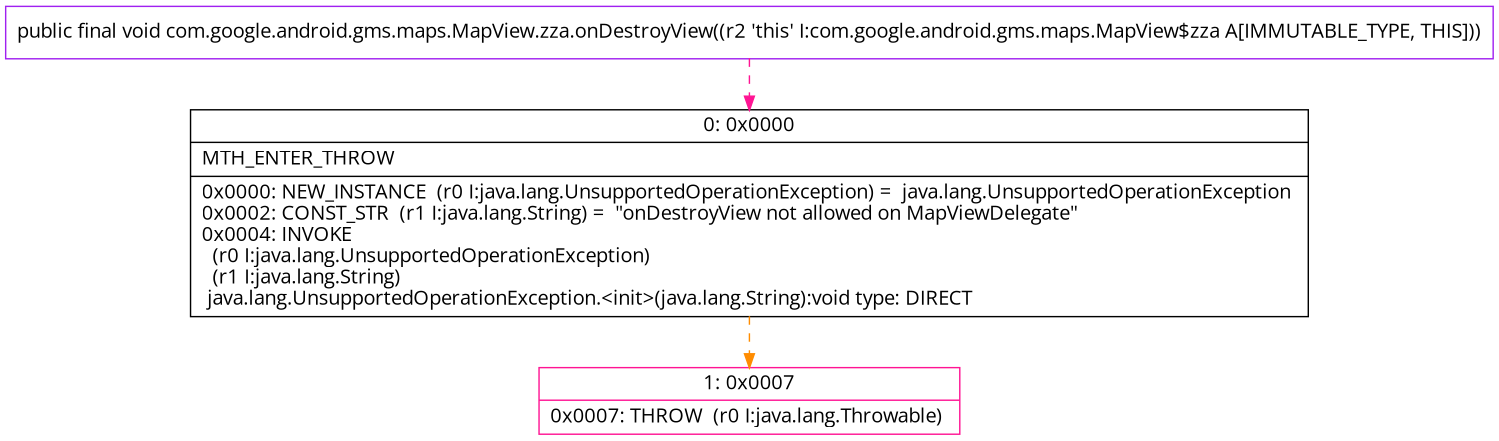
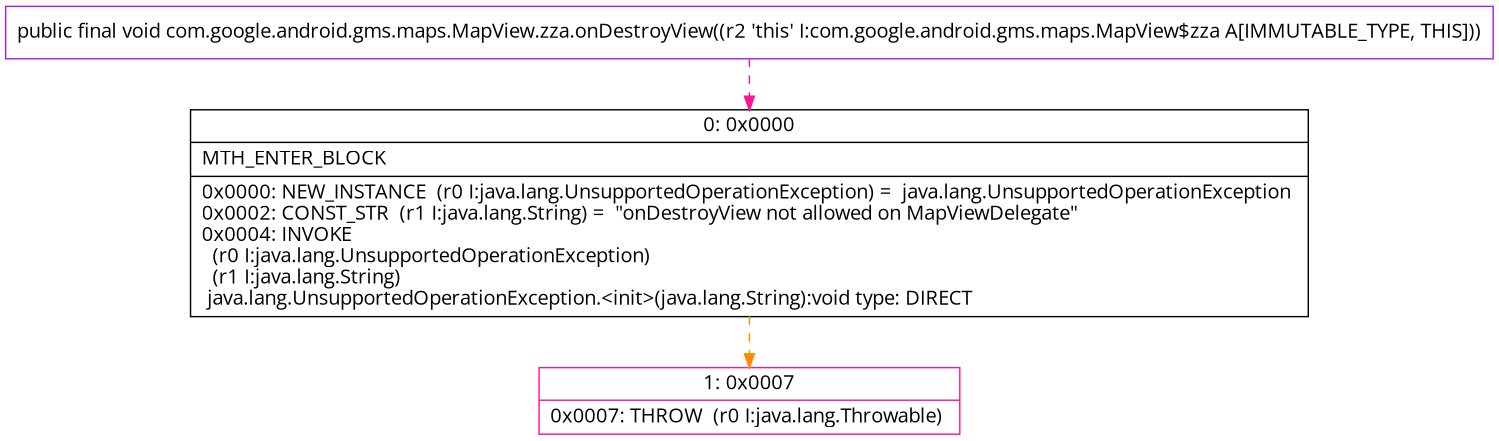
  digraph {
    fontname="Open Sans"
    node [shape=record fontname="Open Sans"]
    edge [style=dashed fontname="Open Sans"]
-   n1 [label="{0\:\ 0x0000|MTH_ENTER_THROW\l|0x0000: NEW_INSTANCE  (r0 I:java.lang.UnsupportedOperationException) =  java.lang.UnsupportedOperationException \l0x0002: CONST_STR  (r1 I:java.lang.String) =  \"onDestroyView not allowed on MapViewDelegate\" \l0x0004: INVOKE  \l  (r0 I:java.lang.UnsupportedOperationException)\l  (r1 I:java.lang.String)\l java.lang.UnsupportedOperationException.\<init\>(java.lang.String):void type: DIRECT \l}" color=black]
+   n1 [label="{0\:\ 0x0000|MTH_ENTER_BLOCK\l|0x0000: NEW_INSTANCE  (r0 I:java.lang.UnsupportedOperationException) =  java.lang.UnsupportedOperationException \l0x0002: CONST_STR  (r1 I:java.lang.String) =  \"onDestroyView not allowed on MapViewDelegate\" \l0x0004: INVOKE  \l  (r0 I:java.lang.UnsupportedOperationException)\l  (r1 I:java.lang.String)\l java.lang.UnsupportedOperationException.\<init\>(java.lang.String):void type: DIRECT \l}" color=black]
    n2 [label="{1\:\ 0x0007|0x0007: THROW  (r0 I:java.lang.Throwable) \l}" color=deeppink]
    n3 [label="{public final void com.google.android.gms.maps.MapView.zza.onDestroyView((r2 'this' I:com.google.android.gms.maps.MapView$zza A[IMMUTABLE_TYPE, THIS])) }" color=purple]
    n1 -> n2 [color=darkorange]
    n3 -> n1 [color=deeppink]
  }
